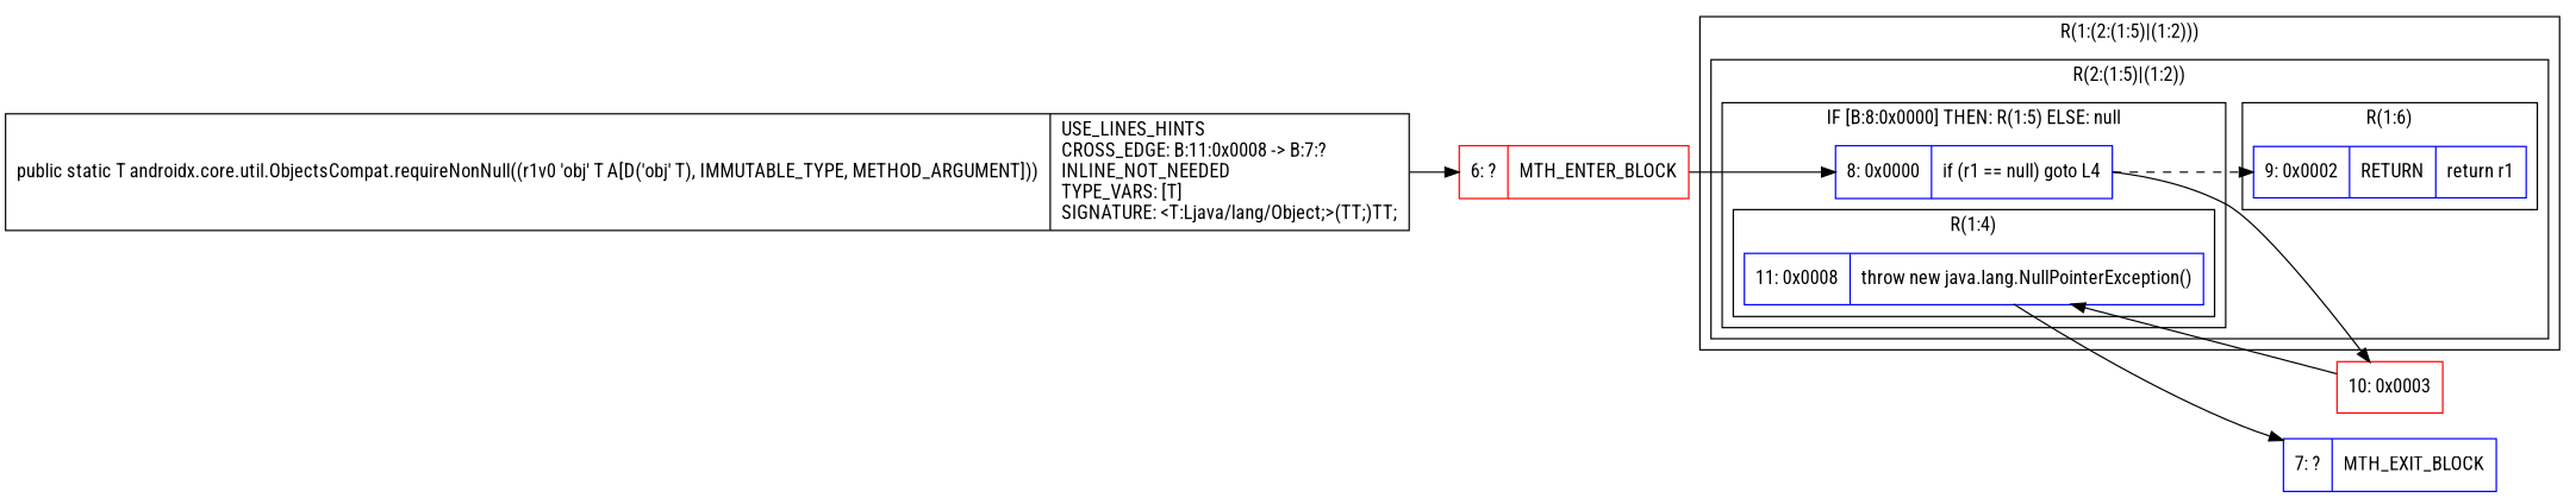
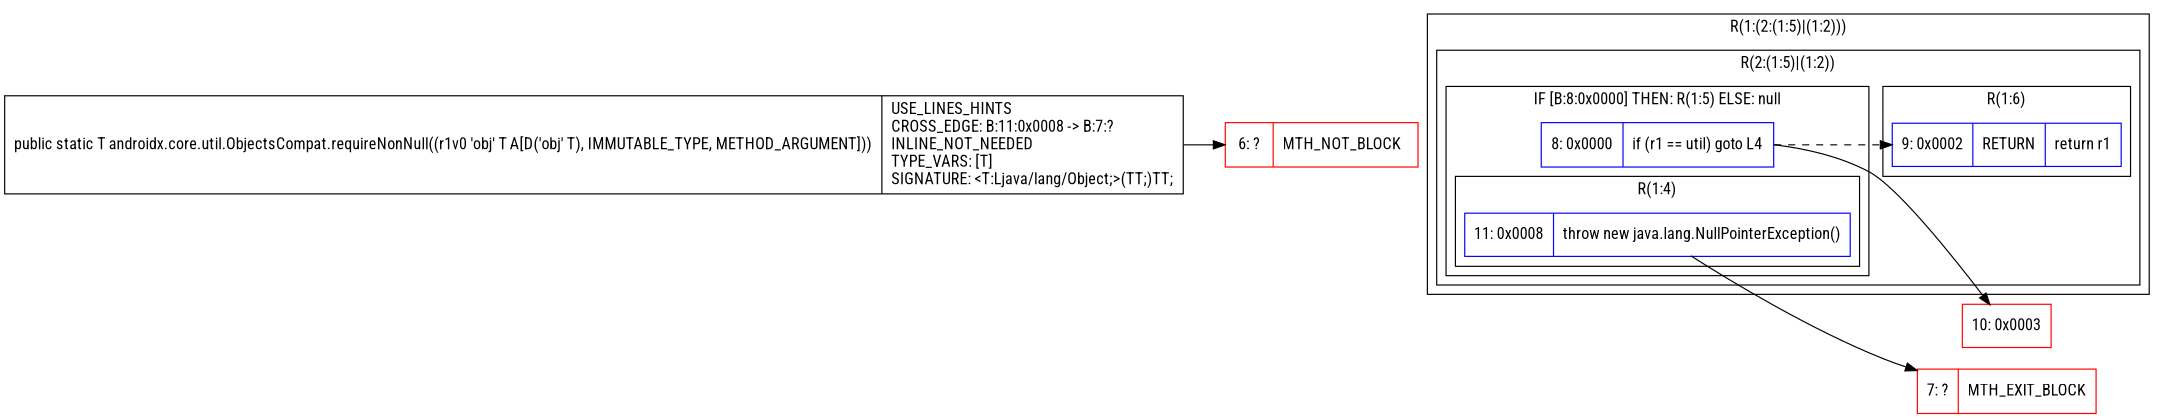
  digraph {
    fontname="Roboto Condensed"
    rankdir=LR
    node [color=blue fontname="Roboto Condensed" shape=record]
    edge [fontname="Roboto Condensed"]
    n1 [label="{11\:\ 0x0008|throw new java.lang.NullPointerException()\l}"]
-   n2 [label="{8\:\ 0x0000|if (r1 == null) goto L4\l}"]
+   n2 [label="{8\:\ 0x0000|if (r1 == util) goto L4\l}"]
    n3 [label="{9\:\ 0x0002|RETURN\l|return r1\l}"]
-   n4 [label="{7\:\ ?|MTH_EXIT_BLOCK\l}"]
+   n4 [color=red label="{7\:\ ?|MTH_EXIT_BLOCK\l}"]
    n5 [color=red label="{10\:\ 0x0003}"]
-   n6 [color=red label="{6\:\ ?|MTH_ENTER_BLOCK\l}"]
+   n6 [color=red label="{6\:\ ?|MTH_NOT_BLOCK\l}"]
    n7 [label="{public static T androidx.core.util.ObjectsCompat.requireNonNull((r1v0 'obj' T A[D('obj' T), IMMUTABLE_TYPE, METHOD_ARGUMENT]))  | USE_LINES_HINTS\lCROSS_EDGE: B:11:0x0008 \-\> B:7:?\lINLINE_NOT_NEEDED\lTYPE_VARS: [T]\lSIGNATURE: \<T:Ljava\/lang\/Object;\>(TT;)TT;\l}" color=""]
    subgraph cluster_1 {
      label="R(1:(2:(1:5)|(1:2)))"
      subgraph cluster_2 {
        label="R(2:(1:5)|(1:2))"
        subgraph cluster_3 {
          label="IF [B:8:0x0000] THEN: R(1:5) ELSE: null"
          n2
          subgraph cluster_4 {
            label="R(1:4)"
            n1
          }
        }
        subgraph cluster_5 {
          label="R(1:6)"
          n3
        }
      }
    }
    n1 -> n4
    n2 -> n3 [style=dashed]
    n2 -> n5
-   n5 -> n1
-   n6 -> n2
    n7 -> n6
  }
